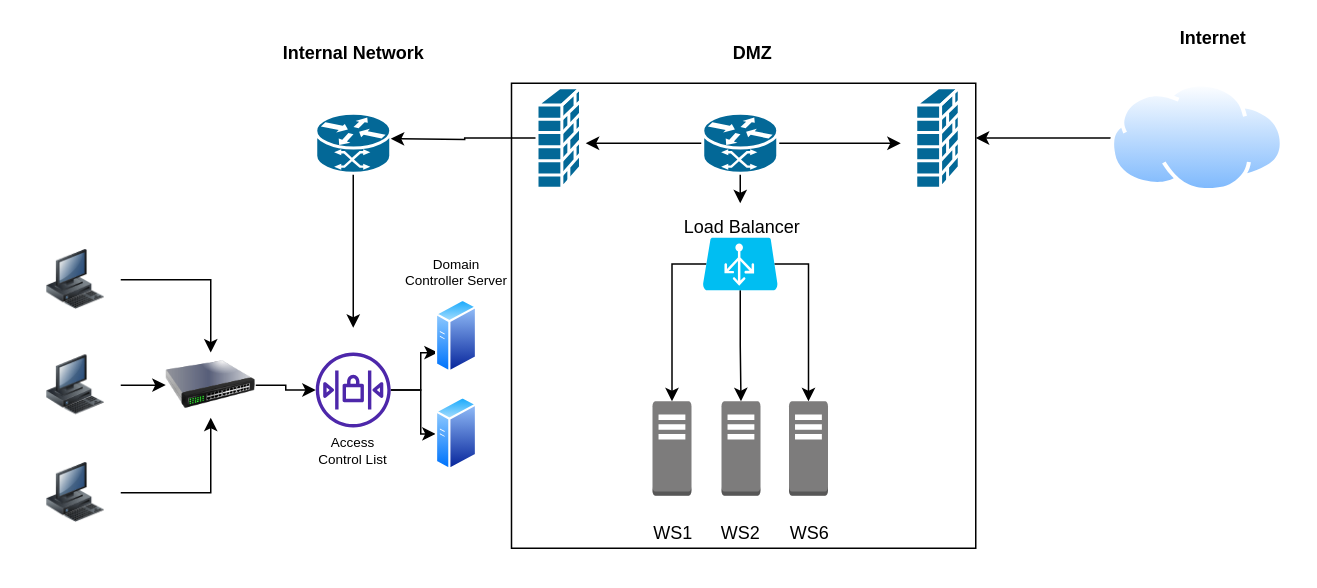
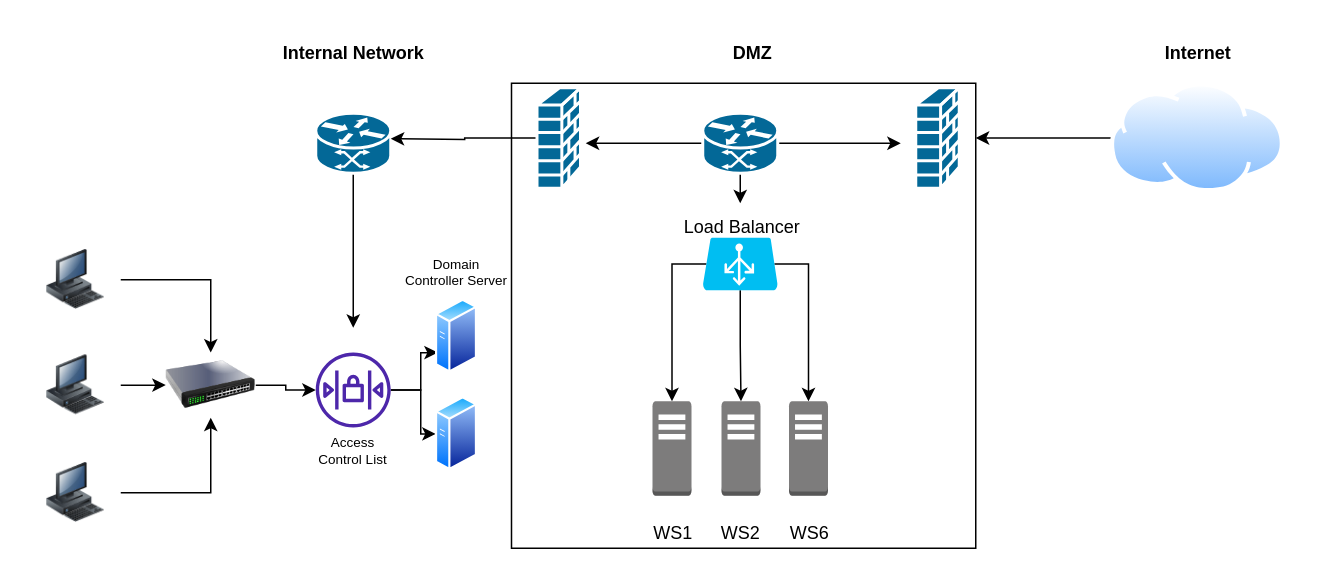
  <mxCell id="0" />
  <mxCell id="1" parent="0" />
  <mxCell id="2" style="edgeStyle=orthogonalEdgeStyle;rounded=0;orthogonalLoop=1;jettySize=auto;html=1;" parent="1" source="3" edge="1"><mxGeometry relative="1" as="geometry"><mxPoint x="235" y="218" as="targetPoint" /></mxGeometry></mxCell>
  <mxCell id="3" value="" style="shape=mxgraph.cisco.routers.atm_router;sketch=0;html=1;pointerEvents=1;dashed=0;fillColor=#036897;strokeColor=#ffffff;strokeWidth=2;verticalLabelPosition=bottom;verticalAlign=top;align=center;outlineConnect=0;" parent="1" vertex="1"><mxGeometry x="210" y="75" width="50" height="40" as="geometry" /></mxCell>
  <mxCell id="4" style="edgeStyle=orthogonalEdgeStyle;rounded=0;orthogonalLoop=1;jettySize=auto;html=1;" parent="1" source="5" edge="1"><mxGeometry relative="1" as="geometry"><mxPoint x="260" y="92" as="targetPoint" /></mxGeometry></mxCell>
  <mxCell id="5" value="" style="shape=mxgraph.cisco.security.firewall;sketch=0;html=1;pointerEvents=1;dashed=0;fillColor=#036897;strokeColor=#ffffff;strokeWidth=2;verticalLabelPosition=bottom;verticalAlign=top;align=center;outlineConnect=0;" parent="1" vertex="1"><mxGeometry x="357.5" y="58" width="29" height="67" as="geometry" /></mxCell>
  <mxCell id="6" value="" style="shape=mxgraph.cisco.security.firewall;sketch=0;html=1;pointerEvents=1;dashed=0;fillColor=#036897;strokeColor=#ffffff;strokeWidth=2;verticalLabelPosition=bottom;verticalAlign=top;align=center;outlineConnect=0;" parent="1" vertex="1"><mxGeometry x="610" y="58" width="29" height="67" as="geometry" /></mxCell>
  <mxCell id="7" style="edgeStyle=orthogonalEdgeStyle;rounded=0;orthogonalLoop=1;jettySize=auto;html=1;" parent="1" source="10" edge="1"><mxGeometry relative="1" as="geometry"><mxPoint x="390" y="95" as="targetPoint" /></mxGeometry></mxCell>
  <mxCell id="8" style="edgeStyle=orthogonalEdgeStyle;rounded=0;orthogonalLoop=1;jettySize=auto;html=1;" parent="1" source="10" edge="1"><mxGeometry relative="1" as="geometry"><mxPoint x="600" y="95" as="targetPoint" /></mxGeometry></mxCell>
  <mxCell id="9" style="edgeStyle=orthogonalEdgeStyle;rounded=0;orthogonalLoop=1;jettySize=auto;html=1;exitX=0.5;exitY=1;exitDx=0;exitDy=0;exitPerimeter=0;" parent="1" source="10" edge="1"><mxGeometry relative="1" as="geometry"><mxPoint x="493" y="135" as="targetPoint" /></mxGeometry></mxCell>
  <mxCell id="10" value="" style="shape=mxgraph.cisco.routers.atm_router;sketch=0;html=1;pointerEvents=1;dashed=0;fillColor=#036897;strokeColor=#ffffff;strokeWidth=2;verticalLabelPosition=bottom;verticalAlign=top;align=center;outlineConnect=0;" parent="1" vertex="1"><mxGeometry x="468" y="75" width="50" height="40" as="geometry" /></mxCell>
  <mxCell id="11" style="edgeStyle=orthogonalEdgeStyle;rounded=0;orthogonalLoop=1;jettySize=auto;html=1;exitX=0.5;exitY=1;exitDx=0;exitDy=0;exitPerimeter=0;entryX=0.5;entryY=0;entryDx=0;entryDy=0;entryPerimeter=0;" parent="1" source="14" target="15" edge="1"><mxGeometry relative="1" as="geometry" /></mxCell>
  <mxCell id="12" style="edgeStyle=orthogonalEdgeStyle;rounded=0;orthogonalLoop=1;jettySize=auto;html=1;exitX=0.05;exitY=0.5;exitDx=0;exitDy=0;exitPerimeter=0;" parent="1" source="14" target="16" edge="1"><mxGeometry relative="1" as="geometry" /></mxCell>
  <mxCell id="13" style="edgeStyle=orthogonalEdgeStyle;rounded=0;orthogonalLoop=1;jettySize=auto;html=1;exitX=0.955;exitY=0.5;exitDx=0;exitDy=0;exitPerimeter=0;" parent="1" source="14" target="17" edge="1"><mxGeometry relative="1" as="geometry" /></mxCell>
  <mxCell id="14" value="" style="verticalLabelPosition=bottom;html=1;verticalAlign=top;align=center;strokeColor=none;fillColor=#00BEF2;shape=mxgraph.azure.azure_load_balancer;" parent="1" vertex="1"><mxGeometry x="468" y="158" width="50" height="35" as="geometry" /></mxCell>
  <mxCell id="15" value="" style="outlineConnect=0;dashed=0;verticalLabelPosition=bottom;verticalAlign=top;align=center;html=1;shape=mxgraph.aws3.traditional_server;fillColor=#7D7C7C;gradientColor=none;" parent="1" vertex="1"><mxGeometry x="480.5" y="267" width="26" height="63" as="geometry" /></mxCell>
  <mxCell id="16" value="" style="outlineConnect=0;dashed=0;verticalLabelPosition=bottom;verticalAlign=top;align=center;html=1;shape=mxgraph.aws3.traditional_server;fillColor=#7D7C7C;gradientColor=none;" parent="1" vertex="1"><mxGeometry x="434.5" y="267" width="26" height="63" as="geometry" /></mxCell>
  <mxCell id="17" value="" style="outlineConnect=0;dashed=0;verticalLabelPosition=bottom;verticalAlign=top;align=center;html=1;shape=mxgraph.aws3.traditional_server;fillColor=#7D7C7C;gradientColor=none;" parent="1" vertex="1"><mxGeometry x="525.5" y="267" width="26" height="63" as="geometry" /></mxCell>
  <mxCell id="18" style="edgeStyle=orthogonalEdgeStyle;rounded=0;orthogonalLoop=1;jettySize=auto;html=1;" parent="1" source="19" target="32" edge="1"><mxGeometry relative="1" as="geometry" /></mxCell>
  <mxCell id="19" value="" style="image;html=1;image=img/lib/clip_art/computers/Workstation_128x128.png" parent="1" vertex="1"><mxGeometry x="20" y="166" width="60" height="40" as="geometry" /></mxCell>
  <mxCell id="20" style="edgeStyle=orthogonalEdgeStyle;rounded=0;orthogonalLoop=1;jettySize=auto;html=1;entryX=0;entryY=0.5;entryDx=0;entryDy=0;" parent="1" source="21" target="32" edge="1"><mxGeometry relative="1" as="geometry" /></mxCell>
  <mxCell id="21" value="" style="image;html=1;image=img/lib/clip_art/computers/Workstation_128x128.png" parent="1" vertex="1"><mxGeometry x="20" y="236.25" width="60" height="40" as="geometry" /></mxCell>
  <mxCell id="22" style="edgeStyle=orthogonalEdgeStyle;rounded=0;orthogonalLoop=1;jettySize=auto;html=1;" parent="1" source="23" target="32" edge="1"><mxGeometry relative="1" as="geometry" /></mxCell>
  <mxCell id="23" value="" style="image;html=1;image=img/lib/clip_art/computers/Workstation_128x128.png" parent="1" vertex="1"><mxGeometry x="20" y="308" width="60" height="40" as="geometry" /></mxCell>
  <mxCell id="24" style="edgeStyle=orthogonalEdgeStyle;rounded=0;orthogonalLoop=1;jettySize=auto;html=1;entryX=0;entryY=0.75;entryDx=0;entryDy=0;" parent="1" source="26" target="27" edge="1"><mxGeometry relative="1" as="geometry" /></mxCell>
  <mxCell id="25" style="edgeStyle=orthogonalEdgeStyle;rounded=0;orthogonalLoop=1;jettySize=auto;html=1;entryX=0;entryY=0.5;entryDx=0;entryDy=0;" parent="1" source="26" target="28" edge="1"><mxGeometry relative="1" as="geometry" /></mxCell>
  <mxCell id="26" value="" style="sketch=0;outlineConnect=0;fontColor=#232F3E;gradientColor=none;fillColor=#4D27AA;strokeColor=none;dashed=0;verticalLabelPosition=bottom;verticalAlign=top;align=center;html=1;fontSize=12;fontStyle=0;aspect=fixed;pointerEvents=1;shape=mxgraph.aws4.network_access_control_list;" parent="1" vertex="1"><mxGeometry x="210" y="234.5" width="50" height="50" as="geometry" /></mxCell>
  <mxCell id="27" value="" style="aspect=fixed;perimeter=ellipsePerimeter;html=1;align=center;shadow=0;dashed=0;spacingTop=3;image;image=img/lib/active_directory/generic_server.svg;" parent="1" vertex="1"><mxGeometry x="290" y="198.75" width="28.0" height="50" as="geometry" /></mxCell>
  <mxCell id="28" value="" style="aspect=fixed;perimeter=ellipsePerimeter;html=1;align=center;shadow=0;dashed=0;spacingTop=3;image;image=img/lib/active_directory/generic_server.svg;" parent="1" vertex="1"><mxGeometry x="290" y="263.75" width="28.0" height="50" as="geometry" /></mxCell>
  <mxCell id="29" style="edgeStyle=orthogonalEdgeStyle;rounded=0;orthogonalLoop=1;jettySize=auto;html=1;" parent="1" source="30" edge="1"><mxGeometry relative="1" as="geometry"><mxPoint x="650" y="91.5" as="targetPoint" /></mxGeometry></mxCell>
  <mxCell id="30" value="" style="aspect=fixed;perimeter=ellipsePerimeter;html=1;align=center;shadow=0;dashed=0;spacingTop=3;image;image=img/lib/active_directory/internet_cloud.svg;" parent="1" vertex="1"><mxGeometry x="740" y="55" width="115.88" height="73" as="geometry" /></mxCell>
  <mxCell id="31" style="edgeStyle=orthogonalEdgeStyle;rounded=0;orthogonalLoop=1;jettySize=auto;html=1;" parent="1" source="32" target="26" edge="1"><mxGeometry relative="1" as="geometry" /></mxCell>
  <mxCell id="32" value="" style="image;html=1;image=img/lib/clip_art/networking/Switch_128x128.png" parent="1" vertex="1"><mxGeometry x="110" y="234.5" width="60" height="43.5" as="geometry" /></mxCell>
  <mxCell id="33" value="WS1" style="text;html=1;align=center;verticalAlign=middle;resizable=0;points=[];autosize=1;strokeColor=none;fillColor=none;" parent="1" vertex="1"><mxGeometry x="423" y="340" width="50" height="30" as="geometry" /></mxCell>
  <mxCell id="34" value="WS2" style="text;html=1;align=center;verticalAlign=middle;resizable=0;points=[];autosize=1;strokeColor=none;fillColor=none;" parent="1" vertex="1"><mxGeometry x="468" y="340" width="50" height="30" as="geometry" /></mxCell>
  <mxCell id="35" value="WS6" style="text;html=1;align=center;verticalAlign=middle;resizable=0;points=[];autosize=1;strokeColor=none;fillColor=none;" parent="1" vertex="1"><mxGeometry x="513.5" y="340" width="50" height="30" as="geometry" /></mxCell>
  <mxCell id="36" value="Load Balancer" style="text;html=1;align=center;verticalAlign=middle;resizable=0;points=[];autosize=1;strokeColor=none;fillColor=none;" parent="1" vertex="1"><mxGeometry x="443.5" y="136" width="100" height="30" as="geometry" /></mxCell>
  <mxCell id="37" value="" style="rounded=0;whiteSpace=wrap;html=1;labelBackgroundColor=none;fontColor=none;noLabel=1;fillColor=none;" parent="1" vertex="1"><mxGeometry x="340.5" y="55" width="309.5" height="310" as="geometry" /></mxCell>
  <mxCell id="38" value="DMZ" style="text;html=1;align=center;verticalAlign=middle;resizable=0;points=[];autosize=1;strokeColor=none;fillColor=none;fontColor=none;fontStyle=1" parent="1" vertex="1"><mxGeometry x="475.5" y="20" width="50" height="30" as="geometry" /></mxCell>
  <mxCell id="39" value="Internal Network" style="text;html=1;align=center;verticalAlign=middle;resizable=0;points=[];autosize=1;strokeColor=none;fillColor=none;fontColor=none;fontStyle=1" parent="1" vertex="1"><mxGeometry x="175" y="20" width="120" height="30" as="geometry" /></mxCell>
- <mxCell id="40" value="Internet" style="text;html=1;align=center;verticalAlign=middle;resizable=0;points=[];autosize=1;strokeColor=none;fillColor=none;fontColor=none;fontStyle=1" parent="1" vertex="1"><mxGeometry x="772.94" y="10" width="70" height="30" as="geometry" /></mxCell>
+ <mxCell id="40" value="Internet" style="text;html=1;align=center;verticalAlign=middle;resizable=0;points=[];autosize=1;strokeColor=none;fillColor=none;fontColor=none;fontStyle=1" parent="1" vertex="1"><mxGeometry x="762.94" y="20" width="70" height="30" as="geometry" /></mxCell>
  <mxCell id="41" value="Access Control List" style="text;html=1;strokeColor=none;fillColor=none;align=center;verticalAlign=middle;whiteSpace=wrap;rounded=0;labelBackgroundColor=none;fontColor=none;fontSize=9;" parent="1" vertex="1"><mxGeometry x="205" y="284.5" width="60" height="30" as="geometry" /></mxCell>
  <mxCell id="42" value="Domain Controller Server" style="text;html=1;strokeColor=none;fillColor=none;align=center;verticalAlign=middle;whiteSpace=wrap;rounded=0;labelBackgroundColor=none;fontColor=none;fontSize=9;" parent="1" vertex="1"><mxGeometry x="267" y="166" width="74" height="30" as="geometry" /></mxCell>
